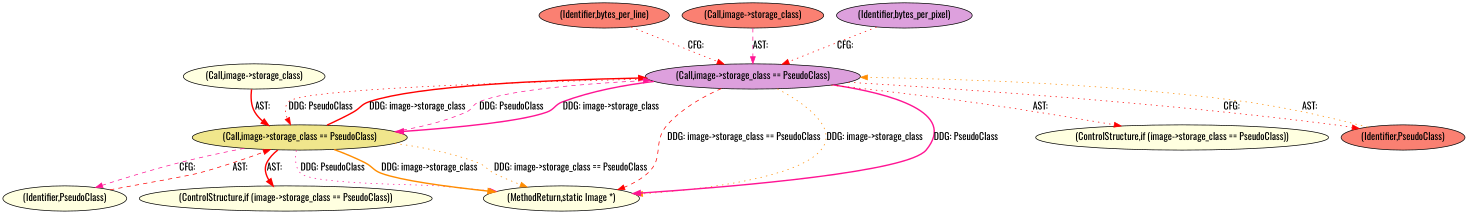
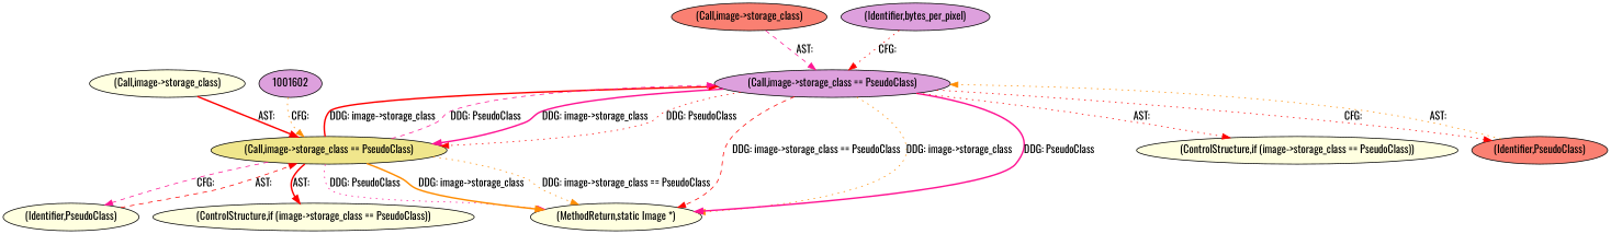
  digraph {
    fontname=Oswald
    node [fillcolor=lightyellow fontname=Oswald style=filled]
    edge [color=red fontname=Oswald style=dotted]
    n1 [fillcolor=plum label="(Call,image->storage_class == PseudoClass)"]
    n2 [fillcolor=khaki label="(Call,image->storage_class == PseudoClass)"]
    n3 [label="(MethodReturn,static Image *)"]
    n4 [label="(ControlStructure,if (image->storage_class == PseudoClass))"]
    n5 [fillcolor=salmon label="(Identifier,PseudoClass)"]
    n6 [label="(Identifier,PseudoClass)"]
    n7 [label="(ControlStructure,if (image->storage_class == PseudoClass))"]
-   n8 [fillcolor=salmon label="(Identifier,bytes_per_line)"]
    n9 [label="(Call,image->storage_class)"]
    n10 [fillcolor=salmon label="(Call,image->storage_class)"]
    n11 [fillcolor=plum label="(Identifier,bytes_per_pixel)"]
+   1001602 [fillcolor=plum]
    n1 -> n2 [color=deeppink label="DDG: image->storage_class" style=bold]
    n1 -> n2 [label="DDG: PseudoClass"]
    n1 -> n3 [label="DDG: image->storage_class == PseudoClass" style=dashed]
    n1 -> n3 [color=darkorange label="DDG: image->storage_class"]
    n1 -> n3 [color=deeppink label="DDG: PseudoClass" style=bold]
    n1 -> n4 [label="AST: "]
    n1 -> n5 [label="CFG: "]
    n2 -> n1 [label="DDG: image->storage_class" style=bold]
    n2 -> n1 [color=deeppink label="DDG: PseudoClass" style=dashed]
    n2 -> n3 [color=deeppink label="DDG: PseudoClass"]
    n2 -> n3 [color=darkorange label="DDG: image->storage_class" style=bold]
    n2 -> n3 [color=darkorange label="DDG: image->storage_class == PseudoClass"]
    n2 -> n6 [color=deeppink label="CFG: " style=dashed]
    n2 -> n7 [label="AST: " style=bold]
    n5 -> n1 [color=darkorange label="AST: "]
    n6 -> n2 [label="AST: " style=dashed]
-   n8 -> n1 [label="CFG: "]
    n9 -> n2 [label="AST: " style=bold]
    n10 -> n1 [color=deeppink label="AST: " style=dashed]
    n11 -> n1 [label="CFG: "]
+   1001602 -> n2 [color=darkorange label="CFG: "]
  }
